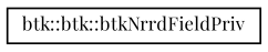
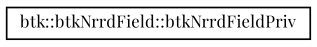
  digraph {
    rankdir=LR
    fontname="Playfair Display"
-   n1 [color=black fillcolor=white fontname="Playfair Display" fontsize=10 height=0.2 label="btk::btk::btkNrrdFieldPriv" shape=record style=filled width=0.4]
+   n1 [color=black fillcolor=white fontname="Playfair Display" fontsize=10 height=0.2 label="btk::btkNrrdField::btkNrrdFieldPriv" shape=record style=filled width=0.4]
  }
